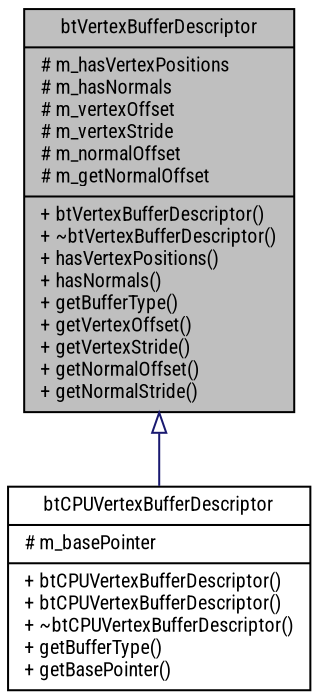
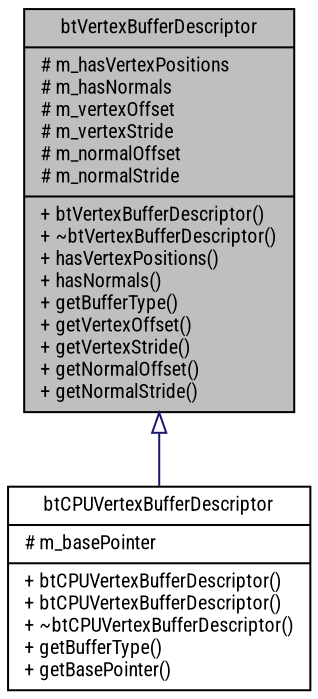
  digraph {
    fontname="Roboto Condensed"
    node [color=black fontname="Roboto Condensed" fontsize=10 shape=record style=filled]
-   n1 [fillcolor=grey75 fontcolor=black height=0.2 label="{btVertexBufferDescriptor\n|# m_hasVertexPositions\l# m_hasNormals\l# m_vertexOffset\l# m_vertexStride\l# m_normalOffset\l# m_getNormalOffset\l|+ btVertexBufferDescriptor()\l+ ~btVertexBufferDescriptor()\l+ hasVertexPositions()\l+ hasNormals()\l+ getBufferType()\l+ getVertexOffset()\l+ getVertexStride()\l+ getNormalOffset()\l+ getNormalStride()\l}" width=0.4]
+   n1 [fillcolor=grey75 fontcolor=black height=0.2 label="{btVertexBufferDescriptor\n|# m_hasVertexPositions\l# m_hasNormals\l# m_vertexOffset\l# m_vertexStride\l# m_normalOffset\l# m_normalStride\l|+ btVertexBufferDescriptor()\l+ ~btVertexBufferDescriptor()\l+ hasVertexPositions()\l+ hasNormals()\l+ getBufferType()\l+ getVertexOffset()\l+ getVertexStride()\l+ getNormalOffset()\l+ getNormalStride()\l}" width=0.4]
    n2 [fillcolor=white height=0.2 label="{btCPUVertexBufferDescriptor\n|# m_basePointer\l|+ btCPUVertexBufferDescriptor()\l+ btCPUVertexBufferDescriptor()\l+ ~btCPUVertexBufferDescriptor()\l+ getBufferType()\l+ getBasePointer()\l}" width=0.4]
    n1 -> n2 [arrowtail=empty color=midnightblue dir=back fontname="Roboto Condensed" fontsize=10 labelfontname=Helvetica labelfontsize=10 style=solid]
  }
